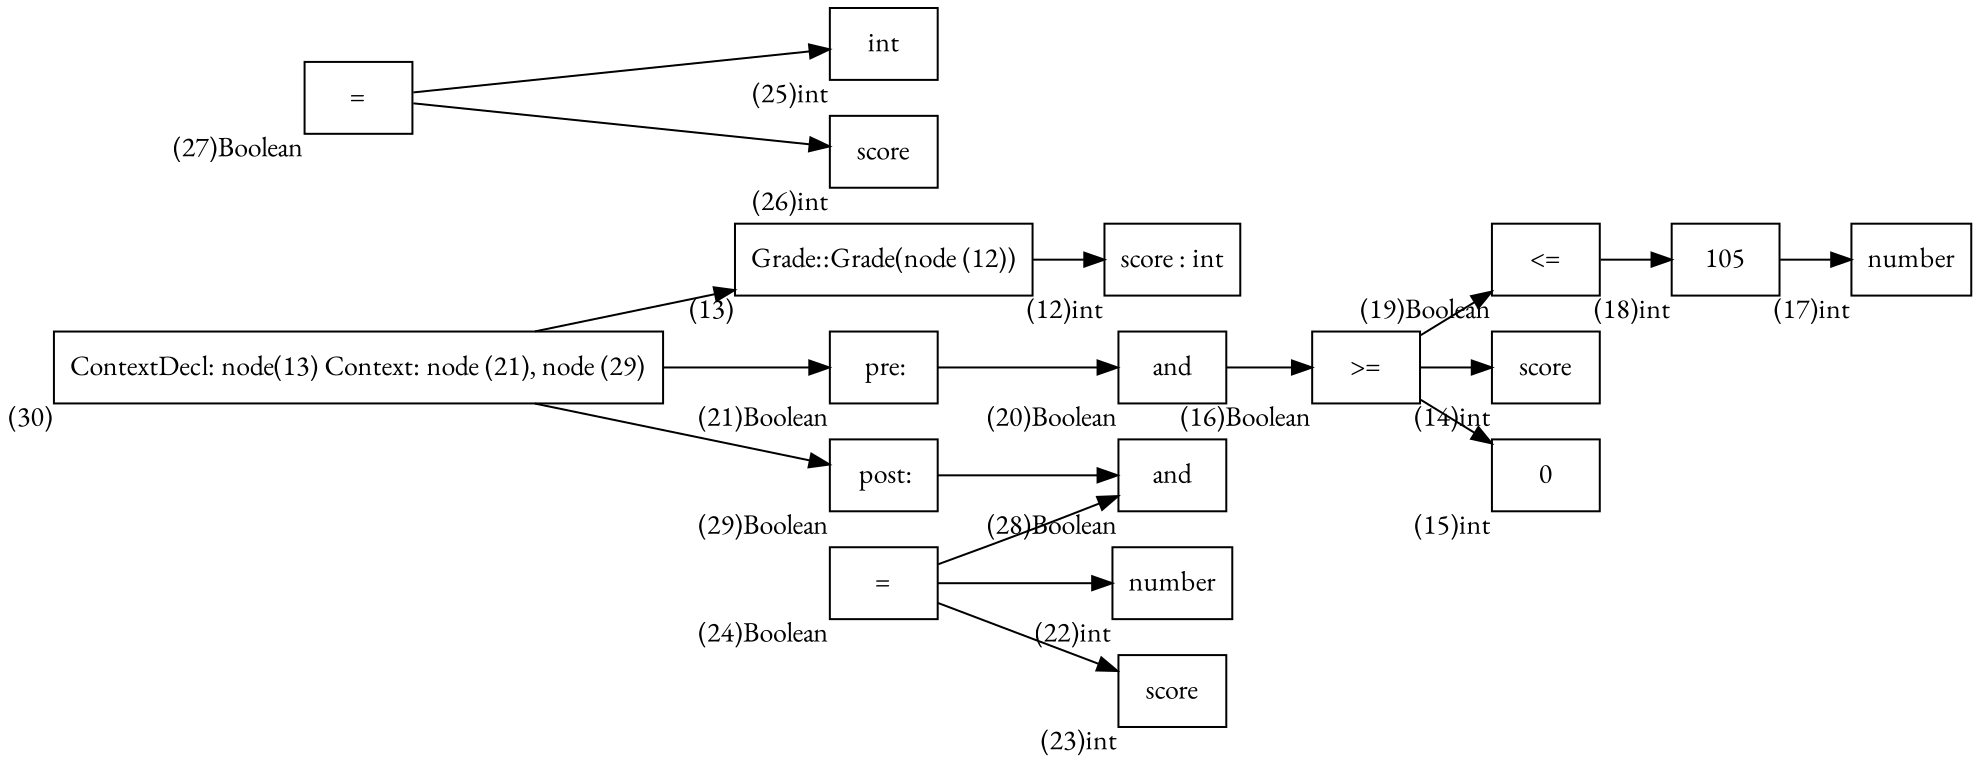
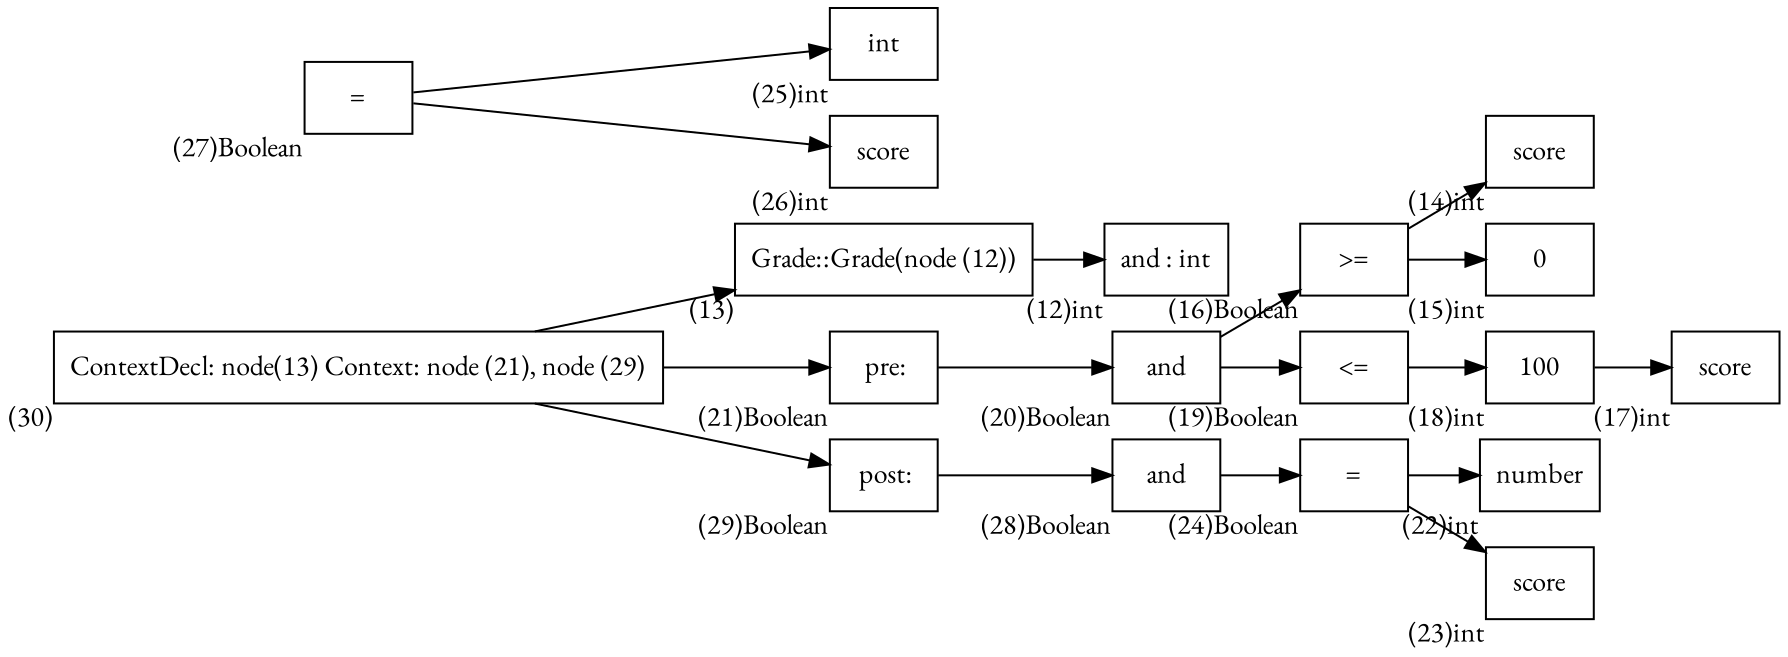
  digraph {
    fontname="EB Garamond"
    rankdir=LR
    node [fontname="EB Garamond" shape=box]
    edge [fontname="EB Garamond"]
    n1 [label="ContextDecl: node(13) Context: node (21), node (29)" xlabel="(30)"]
    n2 [label="Grade::Grade(node (12))" xlabel="(13)"]
    n3 [label=" pre:" xlabel="(21)Boolean"]
    n4 [label=" post:" xlabel="(29)Boolean"]
-   n5 [label="score : int" xlabel="(12)int"]
+   n5 [label="and : int" xlabel="(12)int"]
    n6 [label=and xlabel="(20)Boolean"]
    n7 [label=and xlabel="(28)Boolean"]
    n8 [label=">=" xlabel="(16)Boolean"]
    n9 [label="<=" xlabel="(19)Boolean"]
    n10 [label="=" xlabel="(24)Boolean"]
    n11 [label=score xlabel="(14)int"]
    n12 [label=0 xlabel="(15)int"]
-   n13 [label=105 xlabel="(18)int"]
+   n13 [label=100 xlabel="(18)int"]
    n14 [label=number xlabel="(22)int"]
    n15 [label=score xlabel="(23)int"]
    n16 [label="=" xlabel="(27)Boolean"]
    n17 [label=int xlabel="(25)int"]
    n18 [label=score xlabel="(26)int"]
-   n19 [label=number xlabel="(17)int"]
+   n19 [label=score xlabel="(17)int"]
    n1 -> n2
    n1 -> n3
    n1 -> n4
    n2 -> n5
    n3 -> n6
    n4 -> n7
    n6 -> n8
-   n8 -> n9
-   n10 -> n7
+   n6 -> n9
+   n7 -> n10
    n8 -> n11
    n8 -> n12
    n9 -> n13
    n10 -> n14
    n10 -> n15
    n13 -> n19
    n16 -> n17
    n16 -> n18
  }
